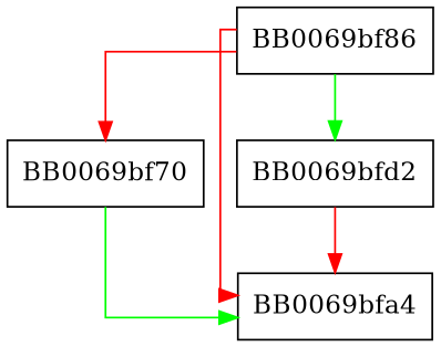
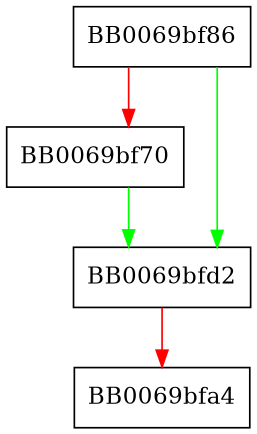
  digraph {
    fontname="DejaVu Serif"
    splines=ortho
    node [fontname="DejaVu Serif" shape=box]
    edge [color=red fontname="DejaVu Serif"]
    BB0069bf70
    BB0069bfd2
    BB0069bfa4
    BB0069bf86
-   BB0069bf70 -> BB0069bfa4 [color=green]
+   BB0069bf70 -> BB0069bfd2 [color=green]
    BB0069bfd2 -> BB0069bfa4
    BB0069bf86 -> BB0069bf70
    BB0069bf86 -> BB0069bfd2 [color=green]
-   BB0069bf86 -> BB0069bfa4
  }
